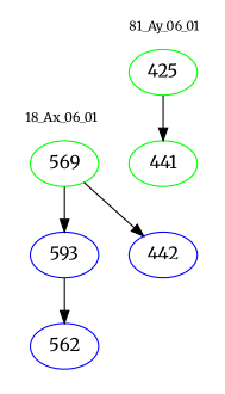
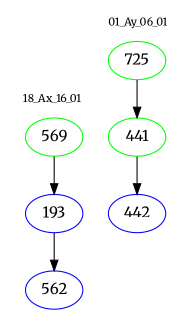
  digraph {
    fontname=Merriweather
    node [color=green fontname=Merriweather]
    edge [color=black fontname=Merriweather]
    n1 [label=569]
-   n2 [color=blue label=593]
+   n2 [color=blue label=193]
    n3 [color=blue label=562]
-   n4 [label=425]
+   n4 [label=725]
    n5 [label=441]
    n6 [color=blue label=442]
    subgraph cluster_1 {
      color=white
      fontsize=10
-     label="18_Ax_06_01"
+     label="18_Ax_16_01"
      n1
      n2
      n3
    }
    subgraph cluster_2 {
      color=white
      fontsize=10
-     label="81_Ay_06_01"
+     label="01_Ay_06_01"
      n4
      n5
      n6
    }
    n1 -> n2
    n2 -> n3
    n4 -> n5
-   n1 -> n6
+   n5 -> n6
  }
